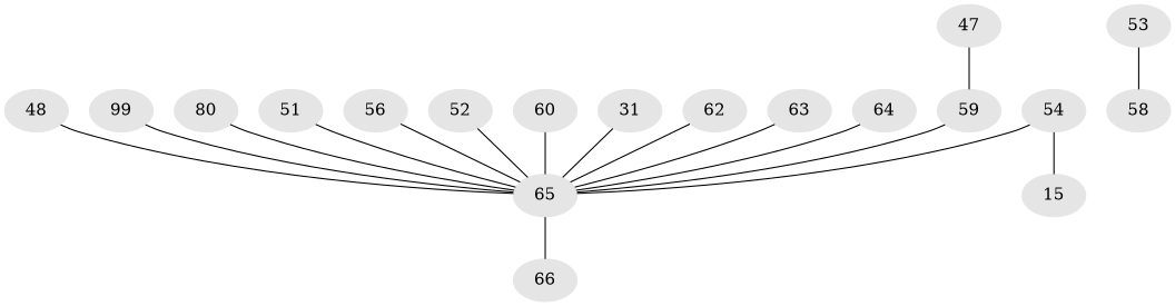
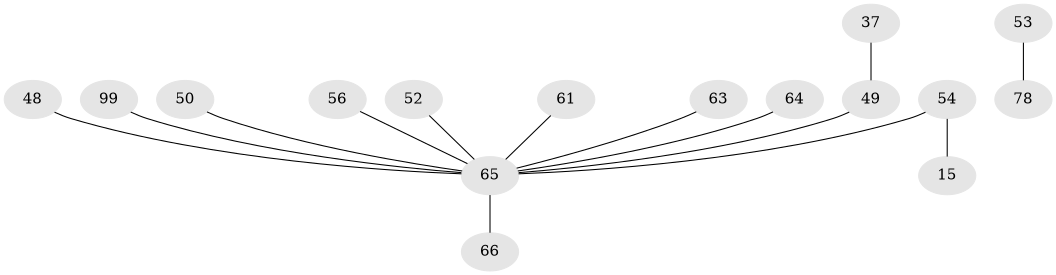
  graph {
    node [color=gray90 style=filled]
-   59 [super="+35"]
+   59 [super="+35" label=49]
    65 [super="+23+24+25+28+31+32+41+52+33+34+36+38+40+42+45+46"]
-   47
+   47 [label=37]
    66
    48
    n6 [label=99]
-   50 [label=80]
-   51
+   50
    53
-   58
+   58 [label=78]
    54 [super="+39"]
    n12 [label=15]
    56 [super="+44"]
    n14 [label=52]
-   60
-   61 [label=31]
-   62
+   61
    63
    64
    59 -- 65
    65 -- 66
    47 -- 59
    48 -- 65
    n6 -- 65
    50 -- 65
-   51 -- 65
    53 -- 58
    54 -- 65
    54 -- n12
    56 -- 65
    n14 -- 65
-   60 -- 65
    61 -- 65
-   62 -- 65
    63 -- 65
    64 -- 65
  }
